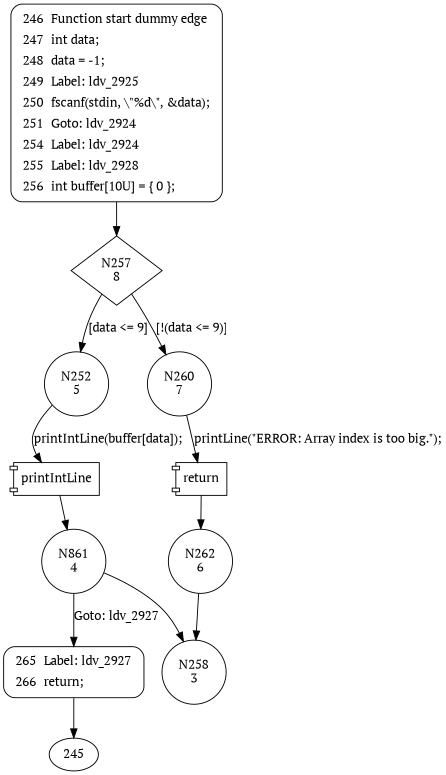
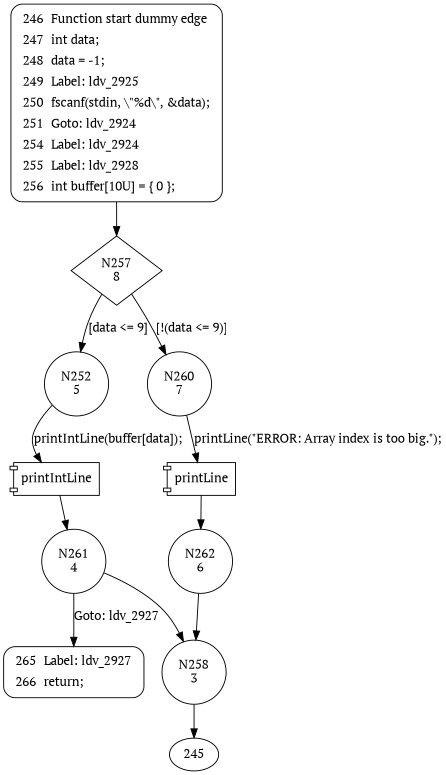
  digraph {
    fontname="PT Serif"
    node [fontname="PT Serif" shape=circle]
    edge [fontname="PT Serif"]
    n1 [label="N257\n8" shape=diamond]
    n2 [label="N252\n5"]
    n3 [label="N260\n7"]
    n4 [label=printIntLine shape=component]
-   n5 [label=return shape=component]
-   n6 [label="N861\n4"]
+   n5 [label=printLine shape=component]
+   n6 [label="N261\n4"]
    n7 [label="N262\n6"]
    n8 [label="N258\n3"]
    n9 [fillcolor=white label=<<table border="0" cellborder="0" cellpadding="3" bgcolor="white"><tr><td align="right">265</td><td align="left">Label: ldv_2927</td></tr><tr><td align="right">266</td><td align="left">return;</td></tr></table>> penwidth=1 shape=Mrecord style="filled,bold"]
    245 [shape=""]
    n11 [fillcolor=white label=<<table border="0" cellborder="0" cellpadding="3" bgcolor="white"><tr><td align="right">246</td><td align="left">Function start dummy edge</td></tr><tr><td align="right">247</td><td align="left">int data;</td></tr><tr><td align="right">248</td><td align="left">data = -1;</td></tr><tr><td align="right">249</td><td align="left">Label: ldv_2925</td></tr><tr><td align="right">250</td><td align="left">fscanf(stdin, \&quot;%d\&quot;, &amp;data);</td></tr><tr><td align="right">251</td><td align="left">Goto: ldv_2924</td></tr><tr><td align="right">254</td><td align="left">Label: ldv_2924</td></tr><tr><td align="right">255</td><td align="left">Label: ldv_2928</td></tr><tr><td align="right">256</td><td align="left">int buffer[10U] = &#123; 0 &#125;;</td></tr></table>> penwidth=1 shape=Mrecord style="filled,bold"]
    n1 -> n2 [label="[data <= 9]"]
    n1 -> n3 [label="[!(data <= 9)]"]
    n2 -> n4 [label="printIntLine(buffer[data]);"]
    n3 -> n5 [label="printLine(\"ERROR: Array index is too big.\");"]
    n4 -> n6
    n5 -> n7
    n6 -> n8
    n6 -> n9 [label="Goto: ldv_2927"]
    n7 -> n8
-   n9 -> 245
+   n8 -> 245
    n11 -> n1
  }
